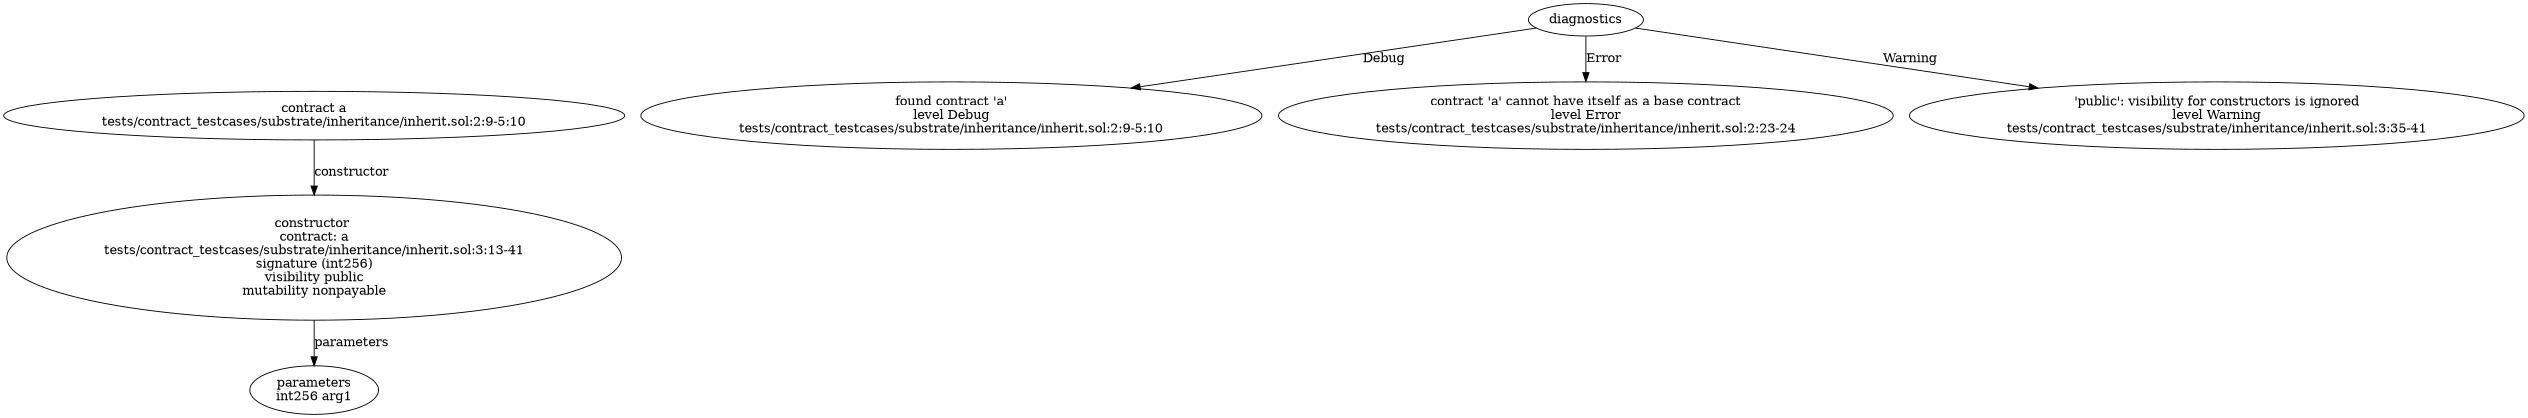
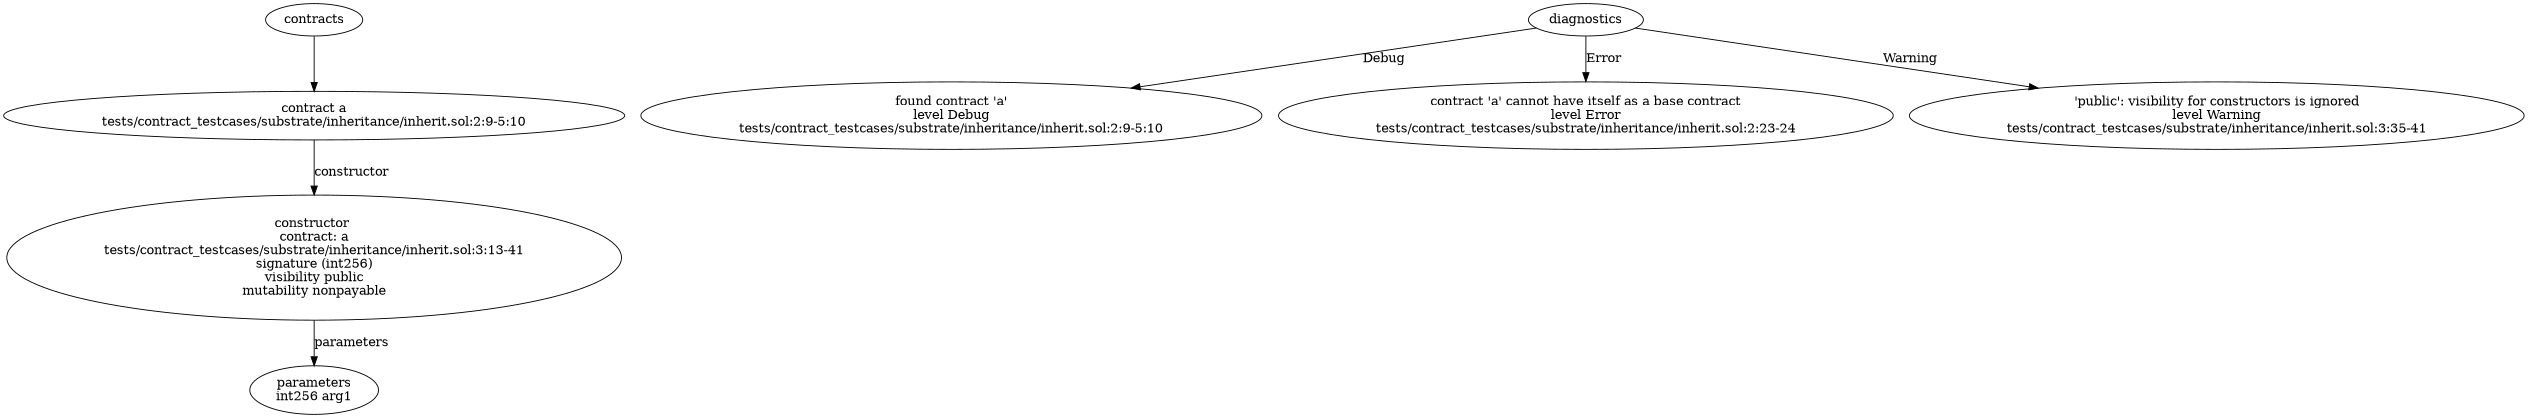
  strict digraph {
    n1 [label="contract a\ntests/contract_testcases/substrate/inheritance/inherit.sol:2:9-5:10"]
    n2 [label="constructor \ncontract: a\ntests/contract_testcases/substrate/inheritance/inherit.sol:3:13-41\nsignature (int256)\nvisibility public\nmutability nonpayable"]
    n3 [label="parameters\nint256 arg1"]
    n4 [label="found contract 'a'\nlevel Debug\ntests/contract_testcases/substrate/inheritance/inherit.sol:2:9-5:10"]
    n5 [label="contract 'a' cannot have itself as a base contract\nlevel Error\ntests/contract_testcases/substrate/inheritance/inherit.sol:2:23-24"]
    n6 [label="'public': visibility for constructors is ignored\nlevel Warning\ntests/contract_testcases/substrate/inheritance/inherit.sol:3:35-41"]
+   contracts
    diagnostics
    n1 -> n2 [label=constructor]
    n2 -> n3 [label=parameters]
+   contracts -> n1
    diagnostics -> n4 [label=Debug]
    diagnostics -> n5 [label=Error]
    diagnostics -> n6 [label=Warning]
  }
